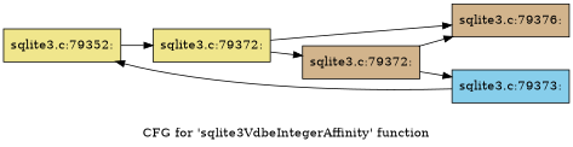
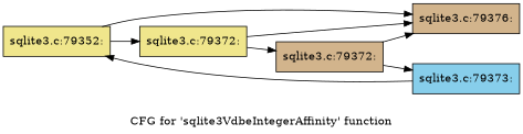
  digraph {
    label="CFG for 'sqlite3VdbeIntegerAffinity' function"
    rankdir=LR
    node [fillcolor=khaki shape=record style=filled]
    n1 [label="{sqlite3.c:79352:}"]
    n2 [label="{sqlite3.c:79372:}"]
    n3 [fillcolor=tan label="{sqlite3.c:79376:}"]
    n4 [fillcolor=tan label="{sqlite3.c:79372:}"]
    n5 [fillcolor=skyblue label="{sqlite3.c:79373:}"]
    n1 -> n2
+   n1 -> n3
    n2 -> n3
    n2 -> n4
    n4 -> n3
    n4 -> n5
    n5 -> n1
  }
